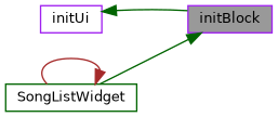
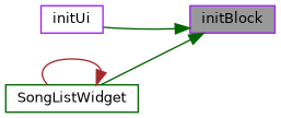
  digraph {
    rankdir=RL
    node [color=purple fillcolor=white fontname=Helvetica fontsize=10 shape=box style=filled]
    edge [color=darkgreen dir=back fontname=Helvetica fontsize=10 labelfontname=Helvetica labelfontsize=10 style=solid]
    n1 [fillcolor=grey60 fontcolor=black height=0.2 label=initBlock width=0.4]
    n2 [height=0.2 label=initUi width=0.4]
    n3 [color=darkgreen height=0.2 label=SongListWidget width=0.4]
-   n2 -> n1
+   n1 -> n2
    n1 -> n3
    n3 -> n3 [color=brown]
  }
